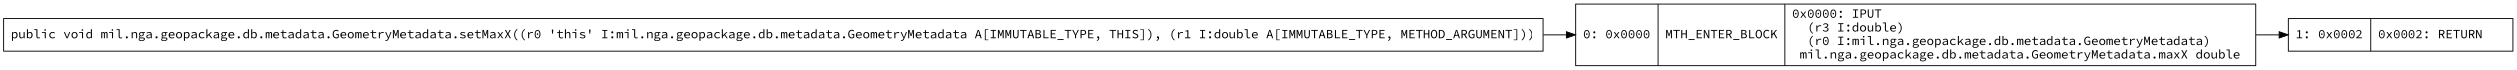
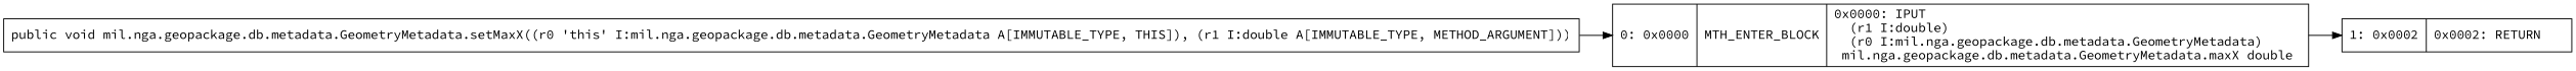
  digraph {
    rankdir=LR
    fontname="Source Code Pro"
    node [shape=record fontname="Source Code Pro"]
    edge [fontname="Source Code Pro"]
-   n1 [label="{0\:\ 0x0000|MTH_ENTER_BLOCK\l|0x0000: IPUT  \l  (r3 I:double)\l  (r0 I:mil.nga.geopackage.db.metadata.GeometryMetadata)\l mil.nga.geopackage.db.metadata.GeometryMetadata.maxX double \l}"]
+   n1 [label="{0\:\ 0x0000|MTH_ENTER_BLOCK\l|0x0000: IPUT  \l  (r1 I:double)\l  (r0 I:mil.nga.geopackage.db.metadata.GeometryMetadata)\l mil.nga.geopackage.db.metadata.GeometryMetadata.maxX double \l}"]
    n2 [label="{1\:\ 0x0002|0x0002: RETURN   \l}"]
    n3 [label="{public void mil.nga.geopackage.db.metadata.GeometryMetadata.setMaxX((r0 'this' I:mil.nga.geopackage.db.metadata.GeometryMetadata A[IMMUTABLE_TYPE, THIS]), (r1 I:double A[IMMUTABLE_TYPE, METHOD_ARGUMENT])) }"]
    n1 -> n2
    n3 -> n1
  }
